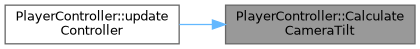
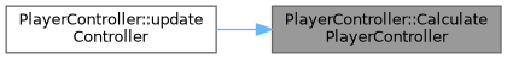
  digraph {
    rankdir=RL
    node [fontname=Helvetica fontsize=10 shape=box style=filled]
-   n1 [color=gray40 fillcolor=grey60 fontcolor=black height=0.2 label="PlayerController::Calculate\lCameraTilt" width=0.4]
+   n1 [color=gray40 fillcolor=grey60 fontcolor=black height=0.2 label="PlayerController::Calculate\lPlayerController" width=0.4]
    n2 [color=grey40 fillcolor=white height=0.2 label="PlayerController::update\lController" width=0.4]
    n1 -> n2 [color=steelblue1 dir=back fontname=Helvetica fontsize=10 labelfontname=Helvetica labelfontsize=10 style=solid]
  }
